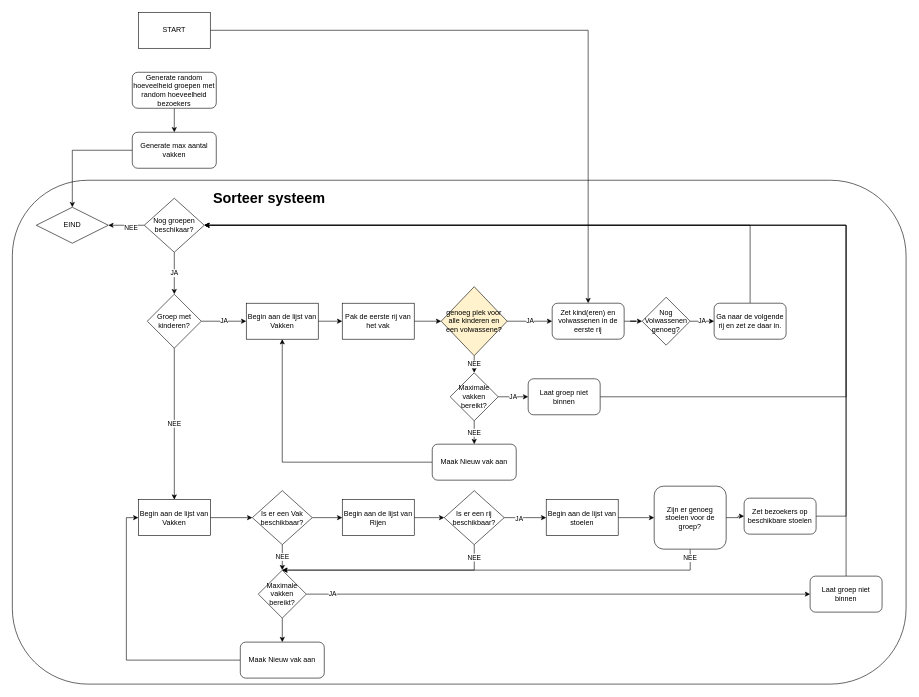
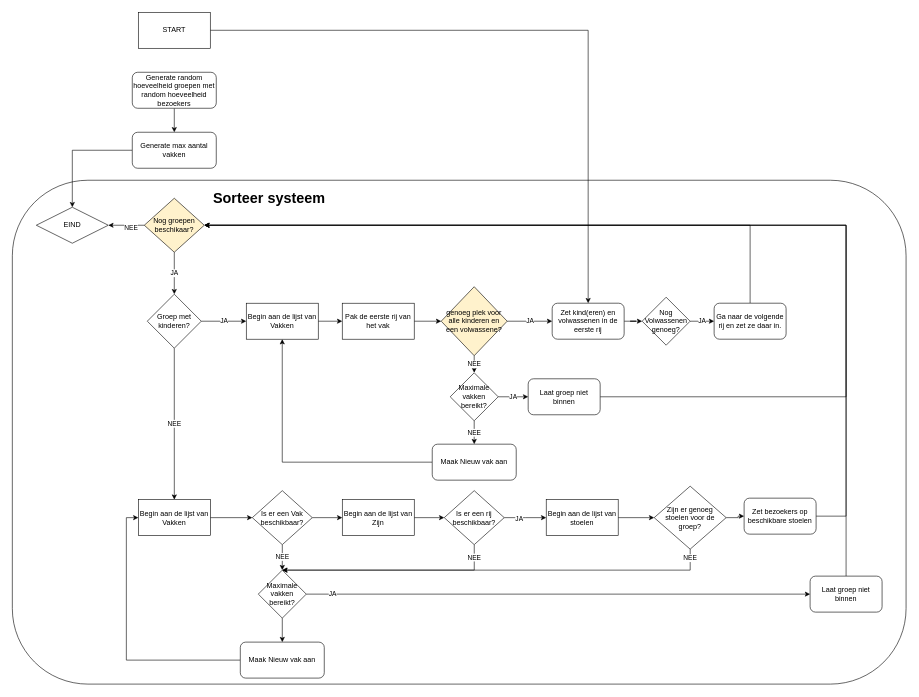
  <mxCell id="0" />
  <mxCell id="1" parent="0" />
  <mxCell id="2" value="" style="rounded=1;whiteSpace=wrap;html=1;movable=0;resizable=0;rotatable=0;deletable=0;editable=0;connectable=0;" vertex="1" parent="1"><mxGeometry x="20" y="300" width="1490" height="840" as="geometry" /></mxCell>
  <mxCell id="3" style="edgeStyle=orthogonalEdgeStyle;rounded=0;orthogonalLoop=1;jettySize=auto;html=1;" edge="1" parent="1" source="4" target="63"><mxGeometry relative="1" as="geometry" /></mxCell>
  <mxCell id="4" value="START" style="rounded=0;whiteSpace=wrap;html=1;" vertex="1" parent="1"><mxGeometry x="230" y="20" width="120" height="60" as="geometry" /></mxCell>
  <mxCell id="5" style="edgeStyle=orthogonalEdgeStyle;rounded=0;orthogonalLoop=1;jettySize=auto;html=1;" edge="1" parent="1" source="6" target="8"><mxGeometry relative="1" as="geometry" /></mxCell>
  <mxCell id="6" value="Generate random hoeveelheid groepen met random hoeveelheid bezoekers" style="rounded=1;whiteSpace=wrap;html=1;" vertex="1" parent="1"><mxGeometry x="220" y="120" width="140" height="60" as="geometry" /></mxCell>
  <mxCell id="7" style="edgeStyle=orthogonalEdgeStyle;rounded=0;orthogonalLoop=1;jettySize=auto;html=1;" edge="1" parent="1" source="8" target="13"><mxGeometry relative="1" as="geometry" /></mxCell>
  <mxCell id="8" value="Generate max aantal vakken" style="rounded=1;whiteSpace=wrap;html=1;" vertex="1" parent="1"><mxGeometry x="220" y="220" width="140" height="60" as="geometry" /></mxCell>
  <mxCell id="9" style="edgeStyle=orthogonalEdgeStyle;rounded=0;orthogonalLoop=1;jettySize=auto;html=1;entryX=1;entryY=0.5;entryDx=0;entryDy=0;" edge="1" parent="1" source="12" target="13"><mxGeometry relative="1" as="geometry"><mxPoint x="430" y="375" as="targetPoint" /></mxGeometry></mxCell>
  <mxCell id="10" value="NEE" style="edgeLabel;html=1;align=center;verticalAlign=middle;resizable=0;points=[];" vertex="1" connectable="0" parent="9"><mxGeometry x="-0.226" y="3" relative="1" as="geometry"><mxPoint as="offset" /></mxGeometry></mxCell>
  <mxCell id="11" value="JA" style="edgeStyle=orthogonalEdgeStyle;rounded=0;orthogonalLoop=1;jettySize=auto;html=1;" edge="1" parent="1" source="12"><mxGeometry relative="1" as="geometry"><mxPoint x="290" y="490" as="targetPoint" /></mxGeometry></mxCell>
- <mxCell id="12" value="Nog groepen beschikaar?" style="rhombus;whiteSpace=wrap;html=1;" vertex="1" parent="1"><mxGeometry x="240" y="330" width="100" height="90" as="geometry" /></mxCell>
+ <mxCell id="12" value="Nog groepen beschikaar?" style="rhombus;whiteSpace=wrap;html=1;fillColor=#fff2cc;" vertex="1" parent="1"><mxGeometry x="240" y="330" width="100" height="90" as="geometry" /></mxCell>
  <mxCell id="13" value="EIND" style="rhombus;whiteSpace=wrap;html=1;" vertex="1" parent="1"><mxGeometry x="60" y="345" width="120" height="60" as="geometry" /></mxCell>
  <mxCell id="14" value="NEE" style="edgeStyle=orthogonalEdgeStyle;rounded=0;orthogonalLoop=1;jettySize=auto;html=1;entryX=0.5;entryY=0;entryDx=0;entryDy=0;" edge="1" parent="1" source="16" target="18"><mxGeometry relative="1" as="geometry" /></mxCell>
  <mxCell id="15" value="JA" style="edgeStyle=orthogonalEdgeStyle;rounded=0;orthogonalLoop=1;jettySize=auto;html=1;entryX=0;entryY=0.5;entryDx=0;entryDy=0;" edge="1" parent="1" source="16" target="29"><mxGeometry relative="1" as="geometry"><mxPoint x="430" y="535" as="targetPoint" /></mxGeometry></mxCell>
  <mxCell id="16" value="Groep met kinderen?" style="rhombus;whiteSpace=wrap;html=1;" vertex="1" parent="1"><mxGeometry x="245" y="490" width="90" height="90" as="geometry" /></mxCell>
  <mxCell id="17" style="edgeStyle=none;rounded=0;orthogonalLoop=1;jettySize=auto;html=1;entryX=0;entryY=0.5;entryDx=0;entryDy=0;" edge="1" parent="1" source="18" target="21"><mxGeometry relative="1" as="geometry" /></mxCell>
  <mxCell id="18" value="Begin aan de lijst van Vakken" style="rounded=0;whiteSpace=wrap;html=1;" vertex="1" parent="1"><mxGeometry x="230.06" y="832.5" width="120" height="60" as="geometry" /></mxCell>
  <mxCell id="19" style="edgeStyle=orthogonalEdgeStyle;rounded=0;orthogonalLoop=1;jettySize=auto;html=1;entryX=0;entryY=0.5;entryDx=0;entryDy=0;" edge="1" parent="1" source="21" target="23"><mxGeometry relative="1" as="geometry" /></mxCell>
  <mxCell id="20" value="NEE" style="edgeStyle=orthogonalEdgeStyle;rounded=0;orthogonalLoop=1;jettySize=auto;html=1;entryX=0.5;entryY=0;entryDx=0;entryDy=0;" edge="1" parent="1" source="21" target="43"><mxGeometry relative="1" as="geometry"><Array as="points"><mxPoint x="470.06" y="930" /><mxPoint x="470.06" y="930" /></Array></mxGeometry></mxCell>
  <mxCell id="21" value="Is er een Vak beschikbaar?" style="rhombus;whiteSpace=wrap;html=1;" vertex="1" parent="1"><mxGeometry x="420.06" y="817.5" width="100" height="90" as="geometry" /></mxCell>
  <mxCell id="22" style="edgeStyle=orthogonalEdgeStyle;rounded=0;orthogonalLoop=1;jettySize=auto;html=1;entryX=0;entryY=0.5;entryDx=0;entryDy=0;" edge="1" parent="1" source="23" target="27"><mxGeometry relative="1" as="geometry" /></mxCell>
- <mxCell id="23" value="Begin aan de lijst van Rijen" style="rounded=0;whiteSpace=wrap;html=1;" vertex="1" parent="1"><mxGeometry x="570.06" y="832.5" width="120" height="60" as="geometry" /></mxCell>
+ <mxCell id="23" value="Begin aan de lijst van Zijn" style="rounded=0;whiteSpace=wrap;html=1;" vertex="1" parent="1"><mxGeometry x="570.06" y="832.5" width="120" height="60" as="geometry" /></mxCell>
  <mxCell id="24" style="edgeStyle=orthogonalEdgeStyle;rounded=0;orthogonalLoop=1;jettySize=auto;html=1;" edge="1" parent="1" source="27"><mxGeometry relative="1" as="geometry"><mxPoint x="910.06" y="862.5" as="targetPoint" /></mxGeometry></mxCell>
  <mxCell id="25" value="JA" style="edgeLabel;html=1;align=center;verticalAlign=middle;resizable=0;points=[];" vertex="1" connectable="0" parent="24"><mxGeometry x="-0.314" y="-2" relative="1" as="geometry"><mxPoint as="offset" /></mxGeometry></mxCell>
  <mxCell id="26" value="NEE" style="edgeStyle=orthogonalEdgeStyle;rounded=0;orthogonalLoop=1;jettySize=auto;html=1;" edge="1" parent="1" source="27"><mxGeometry x="-0.876" relative="1" as="geometry"><mxPoint x="470" y="950" as="targetPoint" /><Array as="points"><mxPoint x="790" y="950" /></Array><mxPoint as="offset" /></mxGeometry></mxCell>
  <mxCell id="27" value="Is er een rij beschikbaar?" style="rhombus;whiteSpace=wrap;html=1;" vertex="1" parent="1"><mxGeometry x="740.06" y="817.5" width="100" height="90" as="geometry" /></mxCell>
  <mxCell id="28" style="edgeStyle=orthogonalEdgeStyle;rounded=0;orthogonalLoop=1;jettySize=auto;html=1;entryX=0;entryY=0.5;entryDx=0;entryDy=0;" edge="1" parent="1" source="29" target="31"><mxGeometry relative="1" as="geometry" /></mxCell>
  <mxCell id="29" value="Begin aan de lijst van Vakken" style="rounded=0;whiteSpace=wrap;html=1;" vertex="1" parent="1"><mxGeometry x="410" y="505" width="120" height="60" as="geometry" /></mxCell>
  <mxCell id="30" style="edgeStyle=orthogonalEdgeStyle;rounded=0;orthogonalLoop=1;jettySize=auto;html=1;entryX=0;entryY=0.5;entryDx=0;entryDy=0;" edge="1" parent="1" source="31" target="39"><mxGeometry relative="1" as="geometry" /></mxCell>
  <mxCell id="31" value="Pak de eerste rij van het vak" style="rounded=0;whiteSpace=wrap;html=1;" vertex="1" parent="1"><mxGeometry x="570" y="505" width="120" height="60" as="geometry" /></mxCell>
  <mxCell id="32" style="edgeStyle=orthogonalEdgeStyle;rounded=0;orthogonalLoop=1;jettySize=auto;html=1;entryX=0;entryY=0.5;entryDx=0;entryDy=0;" edge="1" parent="1" source="33" target="36"><mxGeometry relative="1" as="geometry" /></mxCell>
  <mxCell id="33" value="Begin aan de lijst van stoelen" style="rounded=0;whiteSpace=wrap;html=1;" vertex="1" parent="1"><mxGeometry x="910.06" y="832.5" width="120" height="60" as="geometry" /></mxCell>
  <mxCell id="34" value="NEE" style="edgeStyle=orthogonalEdgeStyle;rounded=0;orthogonalLoop=1;jettySize=auto;html=1;entryX=0.5;entryY=0;entryDx=0;entryDy=0;" edge="1" parent="1" source="36" target="43"><mxGeometry x="-0.958" relative="1" as="geometry"><Array as="points"><mxPoint x="1150" y="950" /></Array><mxPoint as="offset" /></mxGeometry></mxCell>
  <mxCell id="35" style="edgeStyle=orthogonalEdgeStyle;rounded=0;orthogonalLoop=1;jettySize=auto;html=1;entryX=0;entryY=0.5;entryDx=0;entryDy=0;" edge="1" parent="1" source="36" target="60"><mxGeometry relative="1" as="geometry" /></mxCell>
- <mxCell id="36" value="Zijn er genoeg stoelen voor de groep?" style="whiteSpace=wrap;html=1;rounded=1;" vertex="1" parent="1"><mxGeometry x="1090.06" y="810" width="120" height="105" as="geometry" /></mxCell>
+ <mxCell id="36" value="Zijn er genoeg stoelen voor de groep?" style="rhombus;whiteSpace=wrap;html=1;" vertex="1" parent="1"><mxGeometry x="1090.06" y="810" width="120" height="105" as="geometry" /></mxCell>
  <mxCell id="37" value="NEE" style="edgeStyle=orthogonalEdgeStyle;rounded=0;orthogonalLoop=1;jettySize=auto;html=1;entryX=0.5;entryY=0;entryDx=0;entryDy=0;" edge="1" parent="1" source="39" target="48"><mxGeometry relative="1" as="geometry"><mxPoint x="790" y="617.5" as="targetPoint" /></mxGeometry></mxCell>
  <mxCell id="38" value="JA" style="edgeStyle=orthogonalEdgeStyle;rounded=0;orthogonalLoop=1;jettySize=auto;html=1;entryX=0;entryY=0.5;entryDx=0;entryDy=0;" edge="1" parent="1" source="39" target="63"><mxGeometry relative="1" as="geometry" /></mxCell>
  <mxCell id="39" value="genoeg plek voor alle kinderen en een volwassene?" style="rhombus;whiteSpace=wrap;html=1;fillColor=#fff2cc;" vertex="1" parent="1"><mxGeometry x="735" y="477.5" width="110" height="115" as="geometry" /></mxCell>
  <mxCell id="40" style="edgeStyle=orthogonalEdgeStyle;rounded=0;orthogonalLoop=1;jettySize=auto;html=1;entryX=0.5;entryY=0;entryDx=0;entryDy=0;" edge="1" parent="1" source="43" target="45"><mxGeometry relative="1" as="geometry" /></mxCell>
  <mxCell id="41" style="edgeStyle=orthogonalEdgeStyle;rounded=0;orthogonalLoop=1;jettySize=auto;html=1;entryX=0;entryY=0.5;entryDx=0;entryDy=0;" edge="1" parent="1" source="43" target="54"><mxGeometry relative="1" as="geometry" /></mxCell>
  <mxCell id="42" value="JA" style="edgeLabel;html=1;align=center;verticalAlign=middle;resizable=0;points=[];" vertex="1" connectable="0" parent="41"><mxGeometry x="-0.897" y="2" relative="1" as="geometry"><mxPoint as="offset" /></mxGeometry></mxCell>
  <mxCell id="43" value="Maximale vakken bereikt?" style="rhombus;whiteSpace=wrap;html=1;" vertex="1" parent="1"><mxGeometry x="430.06" y="950" width="80" height="80" as="geometry" /></mxCell>
  <mxCell id="44" style="edgeStyle=orthogonalEdgeStyle;rounded=0;orthogonalLoop=1;jettySize=auto;html=1;entryX=0;entryY=0.5;entryDx=0;entryDy=0;" edge="1" parent="1" source="45" target="18"><mxGeometry relative="1" as="geometry" /></mxCell>
  <mxCell id="45" value="Maak Nieuw vak aan" style="rounded=1;whiteSpace=wrap;html=1;" vertex="1" parent="1"><mxGeometry x="400.06" y="1070" width="140" height="60" as="geometry" /></mxCell>
  <mxCell id="46" value="NEE" style="edgeStyle=orthogonalEdgeStyle;rounded=0;orthogonalLoop=1;jettySize=auto;html=1;entryX=0.5;entryY=0;entryDx=0;entryDy=0;" edge="1" parent="1" source="48" target="50"><mxGeometry relative="1" as="geometry" /></mxCell>
  <mxCell id="47" value="JA" style="edgeStyle=orthogonalEdgeStyle;rounded=0;orthogonalLoop=1;jettySize=auto;html=1;entryX=0;entryY=0.5;entryDx=0;entryDy=0;" edge="1" parent="1" source="48" target="52"><mxGeometry relative="1" as="geometry" /></mxCell>
  <mxCell id="48" value="Maximale vakken bereikt?" style="rhombus;whiteSpace=wrap;html=1;" vertex="1" parent="1"><mxGeometry x="750" y="621" width="80" height="80" as="geometry" /></mxCell>
  <mxCell id="49" style="edgeStyle=orthogonalEdgeStyle;rounded=0;orthogonalLoop=1;jettySize=auto;html=1;entryX=0.5;entryY=1;entryDx=0;entryDy=0;" edge="1" parent="1" source="50" target="29"><mxGeometry relative="1" as="geometry" /></mxCell>
  <mxCell id="50" value="Maak Nieuw vak aan" style="rounded=1;whiteSpace=wrap;html=1;" vertex="1" parent="1"><mxGeometry x="720.06" y="740" width="140" height="60" as="geometry" /></mxCell>
  <mxCell id="51" style="edgeStyle=orthogonalEdgeStyle;rounded=0;orthogonalLoop=1;jettySize=auto;html=1;entryX=1;entryY=0.5;entryDx=0;entryDy=0;" edge="1" parent="1" source="52" target="12"><mxGeometry relative="1" as="geometry"><Array as="points"><mxPoint x="1410" y="661" /><mxPoint x="1410" y="375" /></Array></mxGeometry></mxCell>
  <mxCell id="52" value="Laat groep niet binnen" style="rounded=1;whiteSpace=wrap;html=1;" vertex="1" parent="1"><mxGeometry x="880" y="631" width="120" height="60" as="geometry" /></mxCell>
  <mxCell id="53" style="edgeStyle=orthogonalEdgeStyle;rounded=0;orthogonalLoop=1;jettySize=auto;html=1;entryX=1;entryY=0.5;entryDx=0;entryDy=0;exitX=0.5;exitY=0;exitDx=0;exitDy=0;" edge="1" parent="1" source="54" target="12"><mxGeometry relative="1" as="geometry"><mxPoint x="340" y="380" as="targetPoint" /><Array as="points"><mxPoint x="1410" y="375" /></Array></mxGeometry></mxCell>
  <mxCell id="54" value="Laat groep niet binnen" style="rounded=1;whiteSpace=wrap;html=1;" vertex="1" parent="1"><mxGeometry x="1350" y="960" width="120" height="60" as="geometry" /></mxCell>
  <mxCell id="55" value="JA" style="edgeStyle=orthogonalEdgeStyle;rounded=0;orthogonalLoop=1;jettySize=auto;html=1;entryX=0;entryY=0.5;entryDx=0;entryDy=0;" edge="1" parent="1" source="56" target="58"><mxGeometry relative="1" as="geometry" /></mxCell>
  <mxCell id="56" value="Nog Volwassenen genoeg?" style="rhombus;whiteSpace=wrap;html=1;" vertex="1" parent="1"><mxGeometry x="1070" y="495" width="80" height="80" as="geometry" /></mxCell>
  <mxCell id="57" style="edgeStyle=orthogonalEdgeStyle;rounded=0;orthogonalLoop=1;jettySize=auto;html=1;entryX=1;entryY=0.5;entryDx=0;entryDy=0;" edge="1" parent="1" source="58" target="12"><mxGeometry relative="1" as="geometry"><Array as="points"><mxPoint x="1250" y="375" /></Array></mxGeometry></mxCell>
  <mxCell id="58" value="Ga naar de volgende rij en zet ze daar in." style="rounded=1;whiteSpace=wrap;html=1;" vertex="1" parent="1"><mxGeometry x="1190" y="505" width="120" height="60" as="geometry" /></mxCell>
  <mxCell id="59" style="edgeStyle=orthogonalEdgeStyle;rounded=0;orthogonalLoop=1;jettySize=auto;html=1;entryX=1;entryY=0.5;entryDx=0;entryDy=0;" edge="1" parent="1" source="60" target="12"><mxGeometry relative="1" as="geometry"><Array as="points"><mxPoint x="1410" y="860" /><mxPoint x="1410" y="375" /></Array></mxGeometry></mxCell>
  <mxCell id="60" value="Zet bezoekers op beschikbare stoelen" style="rounded=1;whiteSpace=wrap;html=1;" vertex="1" parent="1"><mxGeometry x="1240" y="830" width="120" height="60" as="geometry" /></mxCell>
  <mxCell id="61" value="&lt;h1&gt;Sorteer systeem&lt;/h1&gt;&lt;p&gt;&lt;br&gt;&lt;/p&gt;" style="text;html=1;strokeColor=none;fillColor=none;spacing=5;spacingTop=-20;whiteSpace=wrap;overflow=hidden;rounded=0;" vertex="1" parent="1"><mxGeometry x="350" y="310" width="220" height="40" as="geometry" /></mxCell>
  <mxCell id="62" style="edgeStyle=orthogonalEdgeStyle;rounded=0;orthogonalLoop=1;jettySize=auto;html=1;entryX=0;entryY=0.5;entryDx=0;entryDy=0;" edge="1" parent="1" source="63" target="56"><mxGeometry relative="1" as="geometry" /></mxCell>
  <mxCell id="63" value="Zet kind(eren) en volwassenen in de eerste rij" style="rounded=1;whiteSpace=wrap;html=1;" vertex="1" parent="1"><mxGeometry x="920" y="505" width="120" height="60" as="geometry" /></mxCell>
